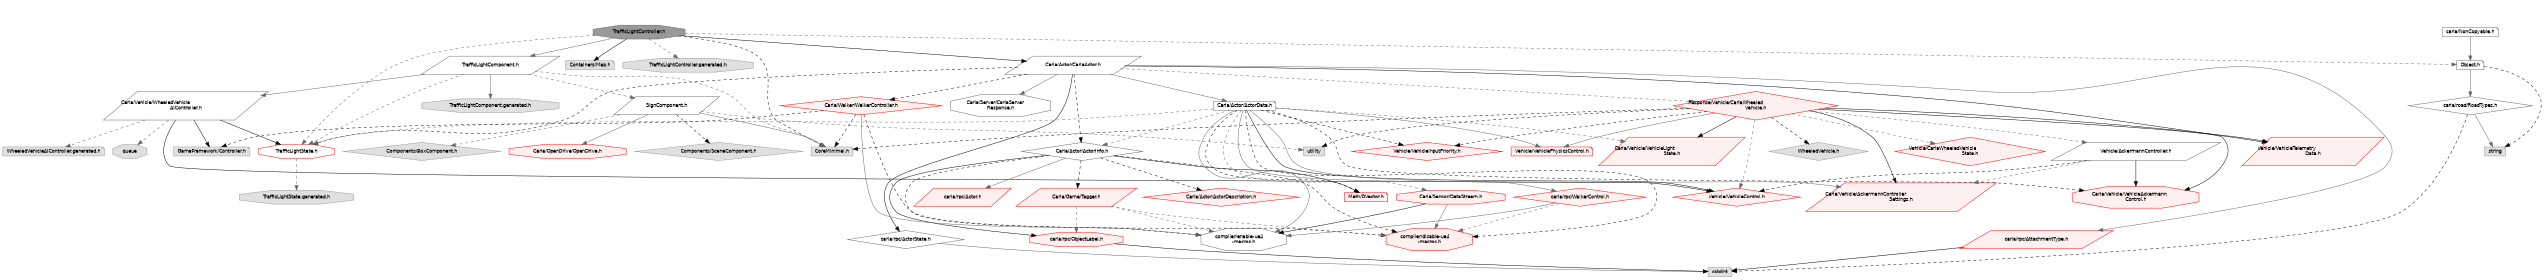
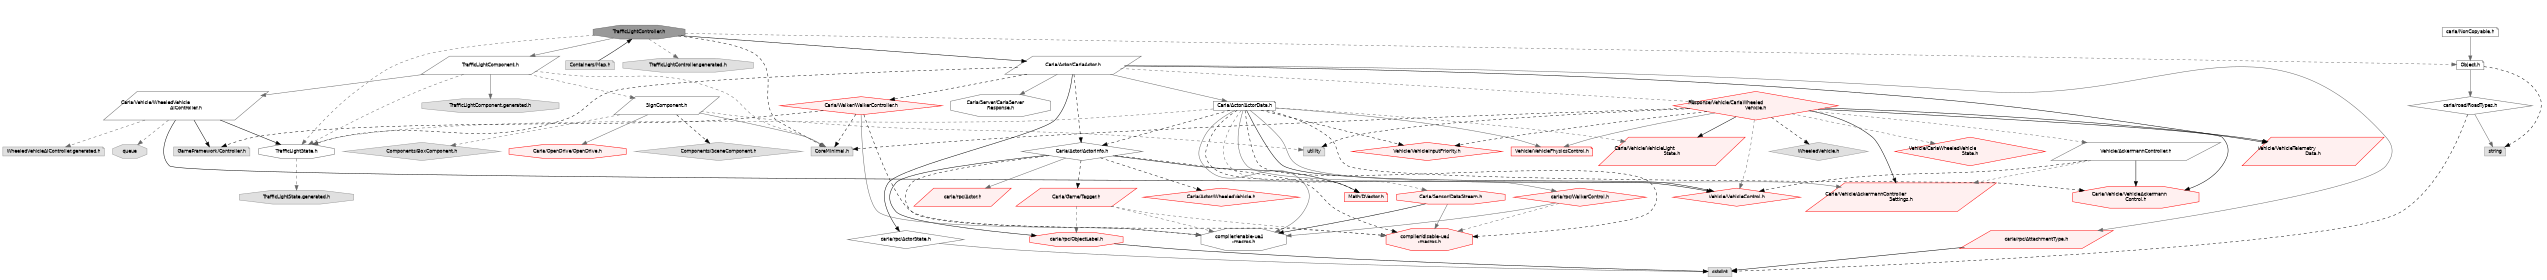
  digraph {
    node [color=red fillcolor="#FFF0F0" fontname=Helvetica fontsize=10 shape=octagon style=filled]
    edge [color=gray40 fontname=Helvetica fontsize=10 labelfontname=Helvetica labelfontsize=10 style=dashed]
    n1 [color=gray40 fillcolor=grey60 fontcolor=black height=0.2 label="TrafficLightController.h" width=0.4]
    n2 [color=grey60 fillcolor="#E0E0E0" height=0.2 label="CoreMinimal.h" shape=note width=0.4]
    n3 [color=grey40 fillcolor=white height=0.2 label="Object.h" shape=note width=0.4]
-   n4 [fillcolor=white height=0.2 label="TrafficLightState.h" width=0.4]
+   n4 [color=grey40 fillcolor=white height=0.2 label="TrafficLightState.h" width=0.4]
    n5 [color=grey40 fillcolor=white height=0.2 label="TrafficLightComponent.h" shape=parallelogram width=0.4]
    n6 [color=grey60 fillcolor="#E0E0E0" height=0.2 label="Containers/Map.h" shape=note width=0.4]
    n7 [color=grey40 fillcolor=white height=0.2 label="Carla/Actor/CarlaActor.h" shape=parallelogram width=0.4]
    n8 [color=grey60 fillcolor="#E0E0E0" height=0.2 label="TrafficLightController.generated.h" width=0.4]
    n9 [color=grey40 fillcolor=white height=0.2 label="carla/road/RoadTypes.h" shape=diamond width=0.4]
    n10 [color=grey60 fillcolor="#E0E0E0" height=0.2 label=string shape=note width=0.4]
    n11 [color=grey60 fillcolor="#E0E0E0" height=0.2 label="TrafficLightState.generated.h" width=0.4]
    n12 [color=grey40 fillcolor=white height=0.2 label="SignComponent.h" shape=parallelogram width=0.4]
    n13 [color=grey40 fillcolor=white height=0.2 label="Carla/Vehicle/WheeledVehicle\lAIController.h" shape=parallelogram width=0.4]
    n14 [color=grey60 fillcolor="#E0E0E0" height=0.2 label="TrafficLightComponent.generated.h" width=0.4]
    n15 [color=grey40 fillcolor=white height=0.2 label="Carla/Actor/ActorInfo.h" shape=diamond width=0.4]
    n16 [color=grey40 fillcolor=white height=0.2 label="Carla/Actor/ActorData.h" shape=note width=0.4]
    n17 [height=0.2 label="Response/Vehicle/CarlaWheeled\lVehicle.h" shape=diamond width=0.4]
    n18 [height=0.2 label="Vehicle/VehicleTelemetry\lData.h" shape=parallelogram width=0.4]
    n19 [height=0.2 label="Carla/Walker/WalkerController.h" shape=diamond width=0.4]
    n20 [color=grey40 fillcolor=white height=0.2 label="carla/rpc/ActorState.h" shape=diamond width=0.4]
    n21 [height=0.2 label="carla/rpc/AttachmentType.h" shape=parallelogram width=0.4]
    n22 [color=grey40 fillcolor=white height=0.2 label="Carla/Server/CarlaServer\lResponse.h" width=0.4]
    n23 [color=grey40 fillcolor=white height=0.2 label="carla/NonCopyable.h" shape=note width=0.4]
    n24 [color=grey60 fillcolor="#E0E0E0" height=0.2 label=cstdint shape=note width=0.4]
    n25 [color=grey60 fillcolor="#E0E0E0" height=0.2 label="Components/SceneComponent.h" shape=diamond width=0.4]
    n26 [color=grey60 fillcolor="#E0E0E0" height=0.2 label="Components/BoxComponent.h" shape=diamond width=0.4]
    n27 [height=0.2 label="Carla/OpenDrive/OpenDrive.h" width=0.4]
    n28 [color=grey60 fillcolor="#E0E0E0" height=0.2 label=utility shape=note width=0.4]
    n29 [color=grey60 fillcolor="#E0E0E0" height=0.2 label=queue width=0.4]
    n30 [color=grey60 fillcolor="#E0E0E0" height=0.2 label="GameFramework/Controller.h" shape=note width=0.4]
    n31 [height=0.2 label="Vehicle/VehicleControl.h" shape=diamond width=0.4]
    n32 [color=grey60 fillcolor="#E0E0E0" height=0.2 label="WheeledVehicleAIController.generated.h" shape=note width=0.4]
-   n33 [height=0.2 label="Carla/Actor/ActorDescription.h" shape=diamond width=0.4]
+   n33 [height=0.2 label="Carla/Actor/WheeledVehicle.h" shape=diamond width=0.4]
    n34 [height=0.2 label="Carla/Game/Tagger.h" shape=parallelogram width=0.4]
    n35 [height=0.2 label="compiler/disable-ue4\l-macros.h" width=0.4]
    n36 [height=0.2 label="carla/rpc/ObjectLabel.h" width=0.4]
    n37 [color=grey40 fillcolor=white height=0.2 label="compiler/enable-ue4\l-macros.h" width=0.4]
    n38 [height=0.2 label="Math/DVector.h" shape=note width=0.4]
    n39 [height=0.2 label="carla/rpc/Actor.h" shape=parallelogram width=0.4]
    n40 [height=0.2 label="Carla/Vehicle/AckermannController\lSettings.h" shape=parallelogram width=0.4]
    n41 [height=0.2 label="Carla/Vehicle/VehicleAckermann\lControl.h" width=0.4]
    n42 [height=0.2 label="Carla/Vehicle/VehicleLight\lState.h" shape=parallelogram width=0.4]
    n43 [height=0.2 label="Vehicle/VehicleInputPriority.h" shape=diamond width=0.4]
    n44 [height=0.2 label="Vehicle/VehiclePhysicsControl.h" shape=note width=0.4]
    n45 [height=0.2 label="Carla/Sensor/DataStream.h" width=0.4]
    n46 [height=0.2 label="carla/rpc/WalkerControl.h" shape=diamond width=0.4]
    n47 [color=grey60 fillcolor="#E0E0E0" height=0.2 label="WheeledVehicle.h" shape=diamond width=0.4]
    n48 [color=grey40 fillcolor=white height=0.2 label="Vehicle/AckermannController.h" shape=parallelogram width=0.4]
    n49 [height=0.2 label="Vehicle/CarlaWheeledVehicle\lState.h" shape=diamond width=0.4]
    n1 -> n2 [color=black]
    n1 -> n3
    n1 -> n4
    n1 -> n5 [style=solid]
-   n1 -> n6 [color=black style=solid]
+   n6 -> n1 [color=black style=solid]
    n1 -> n7 [color=black style=solid]
    n1 -> n8
    n3 -> n9 [style=solid]
    n3 -> n10 [color=black]
    n4 -> n11
    n5 -> n2
    n5 -> n4
    n5 -> n12
    n5 -> n13 [style=solid]
    n5 -> n14 [style=solid]
    n7 -> n4 [color=black]
    n7 -> n15 [color=black]
    n7 -> n16 [style=solid]
    n7 -> n17
    n7 -> n18 [color=black style=solid]
    n7 -> n19 [color=black]
    n7 -> n20 [color=black style=solid]
    n7 -> n21 [style=solid]
    n7 -> n22 [style=solid]
    n9 -> n10 [style=solid]
    n9 -> n24 [color=black]
    n12 -> n2 [style=solid]
    n12 -> n25 [color=black]
    n12 -> n26
    n12 -> n27 [style=solid]
    n12 -> n28
    n13 -> n4 [color=black style=solid]
    n13 -> n29
    n13 -> n30 [color=black style=solid]
    n13 -> n31 [color=black style=solid]
    n13 -> n32
    n15 -> n33 [color=black]
    n15 -> n34 [color=black]
    n15 -> n35 [color=black]
    n15 -> n36 [color=black style=solid]
    n15 -> n37 [color=black]
    n15 -> n38 [color=black style=solid]
    n15 -> n39 [style=solid]
    n16 -> n4
-   n16 -> n15
+   n16 -> n15 [color=black]
    n16 -> n31 [color=black style=solid]
    n16 -> n35 [color=black]
    n16 -> n37 [style=solid]
    n16 -> n38 [color=black]
    n16 -> n40 [style=solid]
    n16 -> n41 [color=black]
    n16 -> n42
    n16 -> n43 [color=black]
    n16 -> n44 [style=solid]
    n16 -> n45
    n16 -> n46 [style=solid]
    n17 -> n2 [color=black]
    n17 -> n18 [color=black style=solid]
    n17 -> n28 [color=black]
    n17 -> n31
    n17 -> n40 [color=black style=solid]
    n17 -> n41 [color=black style=solid]
    n17 -> n42 [color=black style=solid]
    n17 -> n43 [color=black]
    n17 -> n44 [style=solid]
    n17 -> n47 [color=black]
    n17 -> n48
    n17 -> n49
    n19 -> n2 [color=black]
    n19 -> n30 [color=black]
    n19 -> n35 [color=black]
    n19 -> n37 [style=solid]
    n20 -> n24 [style=solid]
    n21 -> n24 [color=black style=solid]
    n23 -> n3 [style=solid]
    n34 -> n35
    n34 -> n36
    n34 -> n37
    n36 -> n24 [color=black style=solid]
    n45 -> n35 [style=solid]
    n45 -> n37 [color=black style=solid]
    n46 -> n35
    n46 -> n37 [style=solid]
    n48 -> n31 [color=black]
    n48 -> n40
    n48 -> n41 [color=black style=solid]
  }
